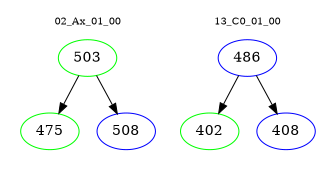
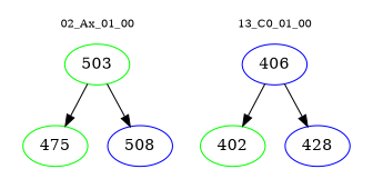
  digraph {
    node [color=green]
    edge [color=black]
    n1 [label=503]
    n2 [label=475]
    n3 [color=blue label=508]
-   n4 [color=blue label=486]
+   n4 [color=blue label=406]
    n5 [label=402]
-   n6 [color=blue label=408]
+   n6 [color=blue label=428]
    subgraph cluster_1 {
      color=white
      fontsize=10
      label="02_Ax_01_00"
      n1
      n2
      n3
    }
    subgraph cluster_2 {
      color=white
      fontsize=10
      label="13_C0_01_00"
      n4
      n5
      n6
    }
    n1 -> n2
    n1 -> n3
    n4 -> n5
    n4 -> n6
  }
